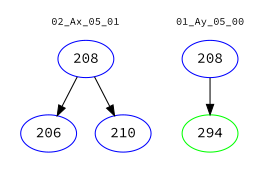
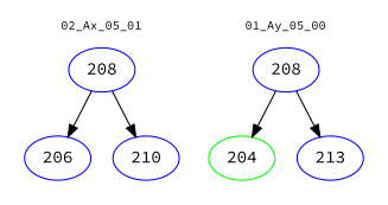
  digraph {
    fontname="Source Code Pro"
    node [color=blue fontname="Source Code Pro"]
    edge [color=black fontname="Source Code Pro"]
    n1 [label=208]
    n2 [label=206]
    n3 [label=210]
    n4 [label=208]
-   n5 [color=green label=294]
+   n5 [color=green label=204]
+   n6 [label=213]
    subgraph cluster_1 {
      color=white
      fontsize=10
      label="02_Ax_05_01"
      n1
      n2
      n3
    }
    subgraph cluster_2 {
      color=white
      fontsize=10
      label="01_Ay_05_00"
      n4
      n5
+     n6
    }
    n1 -> n2
    n1 -> n3
    n4 -> n5
+   n4 -> n6
  }
